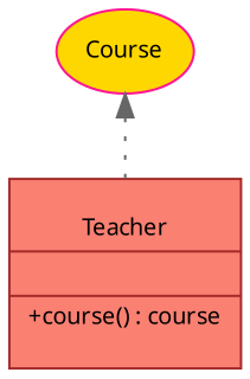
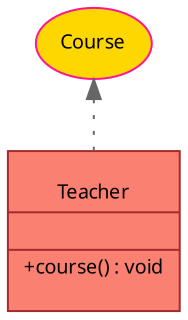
  digraph {
    fontname=KaiTi
    fontsize=10
    rankdir=BT
    node [fontname=KaiTi fontsize=10 style=filled]
-   n1 [label="{\n				Teacher||+course() : course\l\n		}" shape=record fillcolor=salmon color=brown]
+   n1 [label="{\n				Teacher||+course() : void\l\n		}" shape=record fillcolor=salmon color=brown]
    Course [shape=ellipse fillcolor=gold color=deeppink]
    n1 -> Course [color=gray40 style=dotted]
  }
